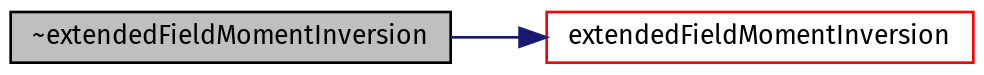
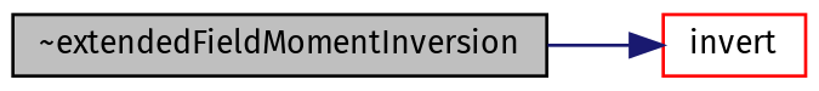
  digraph {
    rankdir=LR
    fontname="Fira Sans"
    node [fontname="Fira Sans" fontsize=10 shape=record]
    n1 [color=black fillcolor=grey75 fontcolor=black height=0.2 label="~extendedFieldMomentInversion" style=filled width=0.4]
-   n2 [color=red height=0.2 label=extendedFieldMomentInversion width=0.4]
+   n2 [color=red height=0.2 label=invert width=0.4]
    n1 -> n2 [color=midnightblue fontname="Fira Sans" fontsize=10 labelfontname=Helvetica labelfontsize=10 style=solid]
  }
